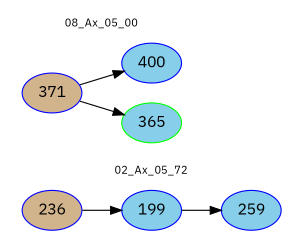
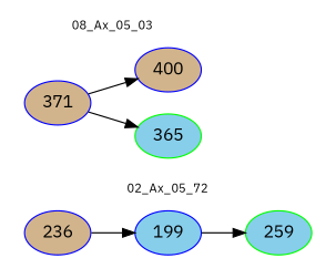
  digraph {
    fontname="IBM Plex Sans"
    rankdir=LR
    node [color=blue fillcolor=skyblue fontname="IBM Plex Sans" style=filled]
    edge [color=black fontname="IBM Plex Sans"]
    n1 [fillcolor=tan label=236]
    n2 [label=199]
-   n3 [label=259]
+   n3 [color=green label=259]
    n4 [fillcolor=tan label=371]
    n5 [color=green label=365]
-   n6 [label=400]
+   n6 [fillcolor=tan label=400]
    subgraph cluster_1 {
      color=white
      fontsize=10
      label="02_Ax_05_72"
      n1
      n2
      n3
    }
    subgraph cluster_2 {
      color=white
      fontsize=10
-     label="08_Ax_05_00"
+     label="08_Ax_05_03"
      n4
      n5
      n6
    }
    n1 -> n2
    n2 -> n3
    n4 -> n5
    n4 -> n6
  }
